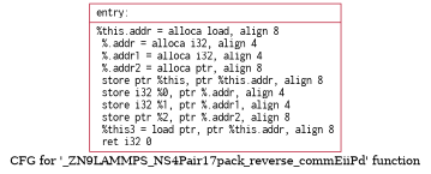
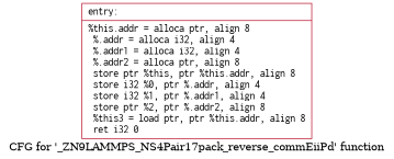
  digraph {
    label="CFG for '_ZN9LAMMPS_NS4Pair17pack_reverse_commEiiPd' function"
-   n1 [color="#b70d28ff" fillcolor=white fontname=Courier label="{entry:\l|  %this.addr = alloca load, align 8\l  %.addr = alloca i32, align 4\l  %.addr1 = alloca i32, align 4\l  %.addr2 = alloca ptr, align 8\l  store ptr %this, ptr %this.addr, align 8\l  store i32 %0, ptr %.addr, align 4\l  store i32 %1, ptr %.addr1, align 4\l  store ptr %2, ptr %.addr2, align 8\l  %this3 = load ptr, ptr %this.addr, align 8\l  ret i32 0\l}" shape=record style=filled]
+   n1 [color="#b70d28ff" fillcolor=white fontname=Courier label="{entry:\l|  %this.addr = alloca ptr, align 8\l  %.addr = alloca i32, align 4\l  %.addr1 = alloca i32, align 4\l  %.addr2 = alloca ptr, align 8\l  store ptr %this, ptr %this.addr, align 8\l  store i32 %0, ptr %.addr, align 4\l  store i32 %1, ptr %.addr1, align 4\l  store ptr %2, ptr %.addr2, align 8\l  %this3 = load ptr, ptr %this.addr, align 8\l  ret i32 0\l}" shape=record style=filled]
  }
